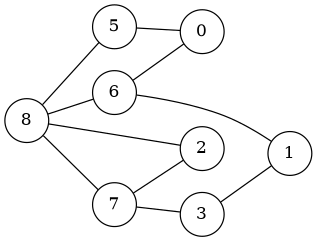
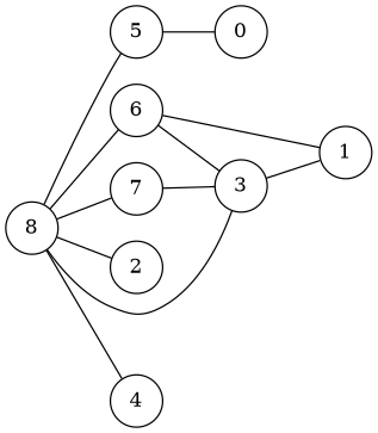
  graph {
    rankdir=LR
    node [shape=circle]
    5
    0
    6
    1
    7
    2
    3
    8
+   4
    5 -- 0
-   6 -- 0
+   6 -- 3
    6 -- 1
-   7 -- 2
    7 -- 3
    3 -- 1
    8 -- 5
    8 -- 6
    8 -- 7
    8 -- 2
+   8 -- 3
+   8 -- 4
  }
